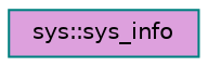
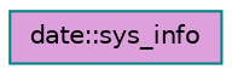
  digraph {
    rankdir=LR
-   n1 [color=teal fillcolor=plum fontname=Helvetica fontsize=10 height=0.2 label="sys::sys_info" shape=record style=filled width=0.4]
+   n1 [color=teal fillcolor=plum fontname=Helvetica fontsize=10 height=0.2 label="date::sys_info" shape=record style=filled width=0.4]
  }
